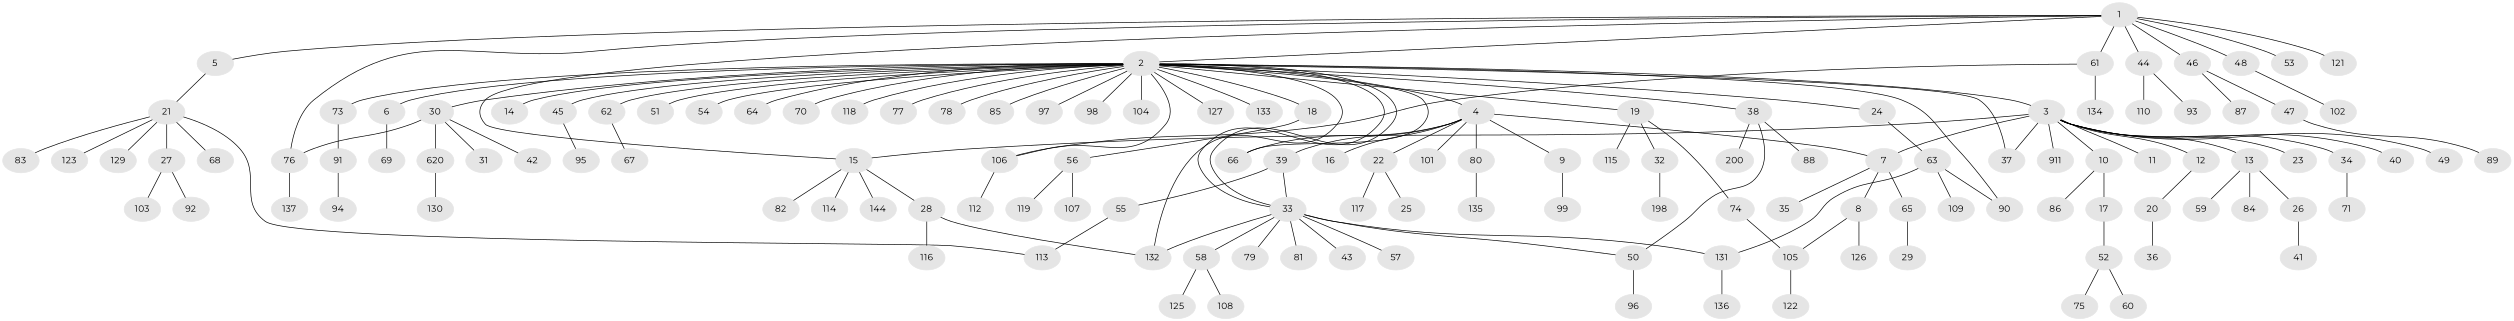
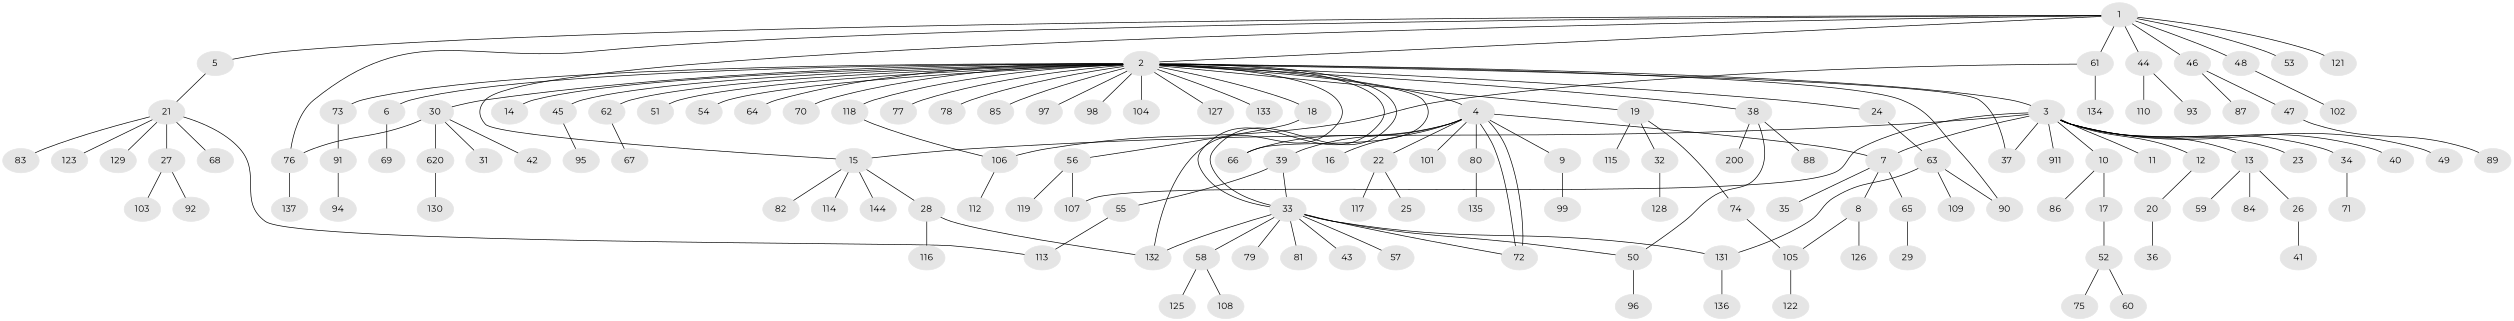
  graph {
    fontname=Montserrat
    node [color=gray90 fontname=Montserrat style=filled]
    edge [fontname=Montserrat]
    1
    2
    5
    15
    44
    46
    48
    53
    61
    76
    121
    3
    4
    6
    14
    18
    19
    24
    30
    33
    37
    38
    45
    51
    54
    62
    64
    66
    70
    73
    77
    78
    85
    90
    97
    98
    104
    106
    118
    127
    132
    133
    21
    28
    82
    114
    n47 [label=144]
    93
    110
    47
    87
    102
    134
    137
    7
    10
    11
    12
    13
    23
    34
    40
    49
    107
    n65 [label=911]
    9
    16
    22
    39
+   72
    80
    101
    69
    56
    32
    74
    115
    63
    31
    42
    n81 [label=620]
    43
    50
    57
    58
    79
    81
    131
    88
    n90 [label=200]
    95
    67
    109
    91
    112
    8
    35
    65
    17
    86
    20
    26
    59
    84
    71
    99
    25
    117
    55
    135
    27
    68
    83
    113
    123
    129
    105
    126
    29
    122
    52
    36
    41
    116
    60
    75
    119
-   128 [label=198]
+   128
    92
    103
    130
    96
    108
    125
    136
    89
    94
    1 -- 2
    1 -- 5
    1 -- 15
    1 -- 44
    1 -- 46
    1 -- 48
    1 -- 53
    1 -- 61
    1 -- 76
    1 -- 121
    2 -- 3
    2 -- 4
    2 -- 6
    2 -- 14
    2 -- 18
    2 -- 19
    2 -- 24
    2 -- 30
    2 -- 33
    2 -- 33
    2 -- 37
    2 -- 38
    2 -- 45
    2 -- 51
    2 -- 54
    2 -- 62
    2 -- 64
    2 -- 66
    2 -- 70
    2 -- 73
    2 -- 77
    2 -- 78
    2 -- 85
    2 -- 90
    2 -- 97
    2 -- 98
    2 -- 104
-   2 -- 106
+   118 -- 106
    2 -- 118
    2 -- 127
    2 -- 132
    2 -- 133
    5 -- 21
    15 -- 28
    15 -- 82
    15 -- 114
    15 -- n47
    44 -- 93
    44 -- 110
    46 -- 47
    46 -- 87
    48 -- 102
    61 -- 106
    61 -- 134
    76 -- 137
    3 -- 15
    3 -- 37
    3 -- 7
    3 -- 10
    3 -- 11
    3 -- 12
    3 -- 13
    3 -- 23
    3 -- 34
    3 -- 40
    3 -- 49
+   3 -- 107
    3 -- n65
    4 -- 66
    4 -- 7
    4 -- 9
    4 -- 16
    4 -- 22
    4 -- 39
+   4 -- 72
+   4 -- 72
    4 -- 80
    4 -- 101
    6 -- 69
    18 -- 56
    19 -- 32
    19 -- 74
    19 -- 115
    24 -- 63
    30 -- 76
    30 -- 31
    30 -- 42
    30 -- n81
    33 -- 132
+   33 -- 72
    33 -- 43
    33 -- 50
    33 -- 57
    33 -- 58
    33 -- 79
    33 -- 81
    33 -- 131
    38 -- 50
    38 -- 88
    38 -- n90
    45 -- 95
    62 -- 67
    73 -- 91
    106 -- 112
    21 -- 27
    21 -- 68
    21 -- 83
    21 -- 113
    21 -- 123
    21 -- 129
    28 -- 132
    28 -- 116
    47 -- 89
    7 -- 8
    7 -- 35
    7 -- 65
    10 -- 17
    10 -- 86
    12 -- 20
    13 -- 26
    13 -- 59
    13 -- 84
    34 -- 71
    9 -- 99
    22 -- 25
    22 -- 117
    39 -- 33
    39 -- 55
    80 -- 135
    56 -- 107
    56 -- 119
    32 -- 128
    74 -- 105
    63 -- 90
    63 -- 131
    63 -- 109
    n81 -- 130
    50 -- 96
    58 -- 108
    58 -- 125
    131 -- 136
    91 -- 94
    8 -- 105
    8 -- 126
    65 -- 29
    17 -- 52
    20 -- 36
    26 -- 41
    55 -- 113
    27 -- 92
    27 -- 103
    105 -- 122
    52 -- 60
    52 -- 75
  }
